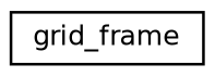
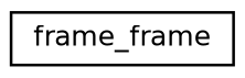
  digraph {
    rankdir=LR
-   n1 [color=black fillcolor=white fontname=Helvetica fontsize=10 height=0.2 label=grid_frame shape=record style=filled width=0.4]
+   n1 [color=black fillcolor=white fontname=Helvetica fontsize=10 height=0.2 label=frame_frame shape=record style=filled width=0.4]
  }
